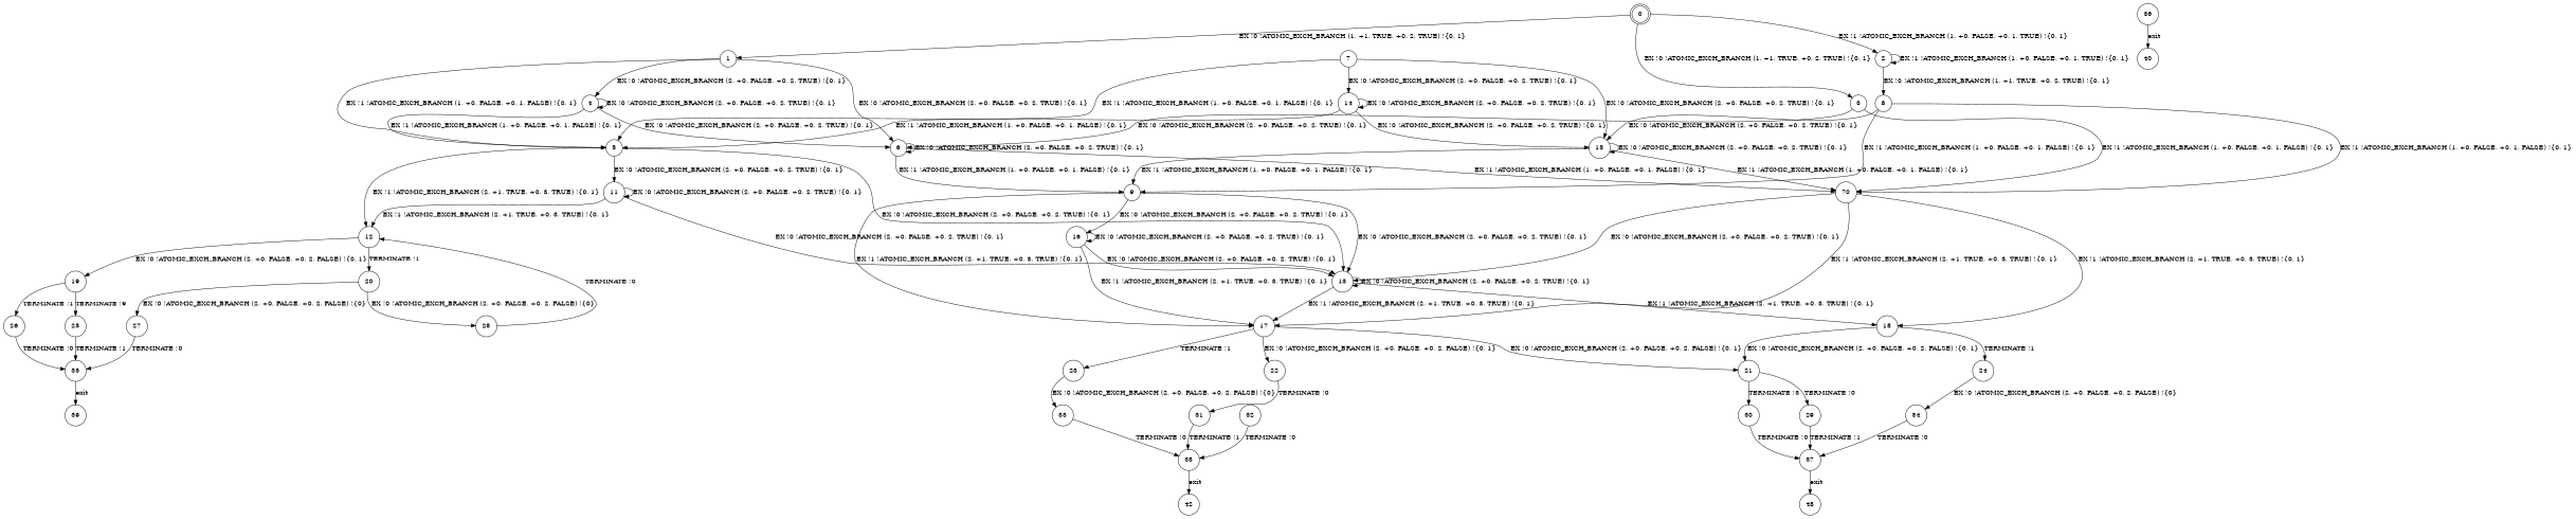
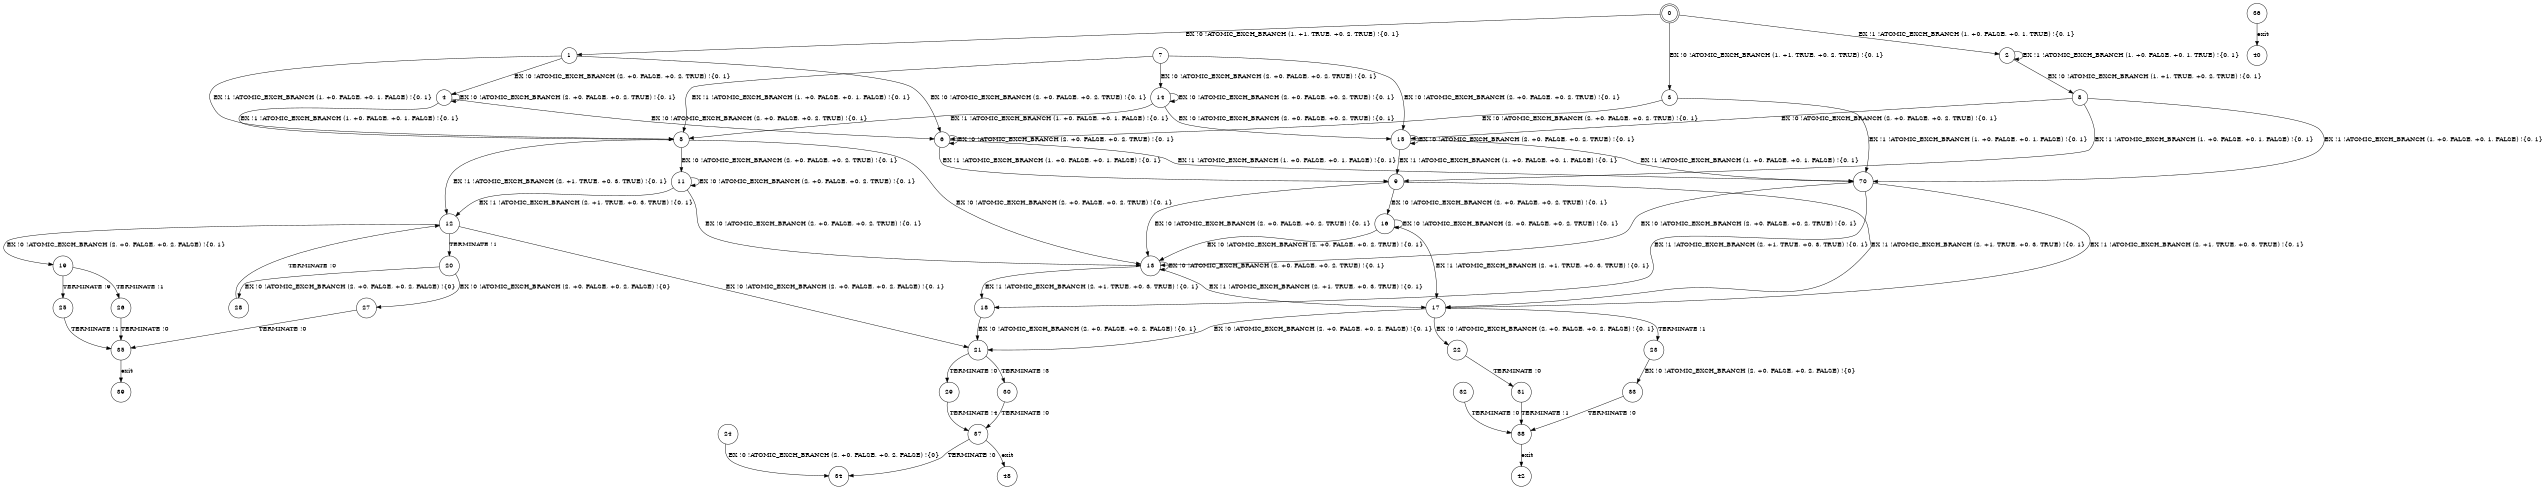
  digraph {
    node [shape=circle]
    0 [peripheries=2]
    1
    2
    3
    4
    5
    6
    8
    n9 [label=70]
    11
    12
    13
    9
    7
    14
    15
    16
    17
    18
    19
    20
    21
    22
    23
    24
    25
    26
    27
    28
    29
    30
    31
    33
    34
    35
    37
    38
    32
    39
    36
    40
    n42 [label=48]
    42
    0 -> 1 [label="EX !0 !ATOMIC_EXCH_BRANCH (1, +1, TRUE, +0, 2, TRUE) !{0, 1}"]
    0 -> 2 [label="EX !1 !ATOMIC_EXCH_BRANCH (1, +0, FALSE, +0, 1, TRUE) !{0, 1}"]
    0 -> 3 [label="EX !0 !ATOMIC_EXCH_BRANCH (1, +1, TRUE, +0, 2, TRUE) !{0, 1}"]
    1 -> 4 [label="EX !0 !ATOMIC_EXCH_BRANCH (2, +0, FALSE, +0, 2, TRUE) !{0, 1}"]
    1 -> 5 [label="EX !1 !ATOMIC_EXCH_BRANCH (1, +0, FALSE, +0, 1, FALSE) !{0, 1}"]
    1 -> 6 [label="EX !0 !ATOMIC_EXCH_BRANCH (2, +0, FALSE, +0, 2, TRUE) !{0, 1}"]
    2 -> 2 [label="EX !1 !ATOMIC_EXCH_BRANCH (1, +0, FALSE, +0, 1, TRUE) !{0, 1}"]
    2 -> 8 [label="EX !0 !ATOMIC_EXCH_BRANCH (1, +1, TRUE, +0, 2, TRUE) !{0, 1}"]
    3 -> 6 [label="EX !0 !ATOMIC_EXCH_BRANCH (2, +0, FALSE, +0, 2, TRUE) !{0, 1}"]
    3 -> n9 [label="EX !1 !ATOMIC_EXCH_BRANCH (1, +0, FALSE, +0, 1, FALSE) !{0, 1}"]
    4 -> 4 [label="EX !0 !ATOMIC_EXCH_BRANCH (2, +0, FALSE, +0, 2, TRUE) !{0, 1}"]
    4 -> 5 [label="EX !1 !ATOMIC_EXCH_BRANCH (1, +0, FALSE, +0, 1, FALSE) !{0, 1}"]
    4 -> 6 [label="EX !0 !ATOMIC_EXCH_BRANCH (2, +0, FALSE, +0, 2, TRUE) !{0, 1}"]
    5 -> 11 [label="EX !0 !ATOMIC_EXCH_BRANCH (2, +0, FALSE, +0, 2, TRUE) !{0, 1}"]
    5 -> 12 [label="EX !1 !ATOMIC_EXCH_BRANCH (2, +1, TRUE, +0, 3, TRUE) !{0, 1}"]
    5 -> 13 [label="EX !0 !ATOMIC_EXCH_BRANCH (2, +0, FALSE, +0, 2, TRUE) !{0, 1}"]
    6 -> 6 [label="EX !0 !ATOMIC_EXCH_BRANCH (2, +0, FALSE, +0, 2, TRUE) !{0, 1}"]
    6 -> n9 [label="EX !1 !ATOMIC_EXCH_BRANCH (1, +0, FALSE, +0, 1, FALSE) !{0, 1}"]
    6 -> 9 [label="EX !1 !ATOMIC_EXCH_BRANCH (1, +0, FALSE, +0, 1, FALSE) !{0, 1}"]
    8 -> n9 [label="EX !1 !ATOMIC_EXCH_BRANCH (1, +0, FALSE, +0, 1, FALSE) !{0, 1}"]
    8 -> 9 [label="EX !1 !ATOMIC_EXCH_BRANCH (1, +0, FALSE, +0, 1, FALSE) !{0, 1}"]
    8 -> 15 [label="EX !0 !ATOMIC_EXCH_BRANCH (2, +0, FALSE, +0, 2, TRUE) !{0, 1}"]
    n9 -> 13 [label="EX !0 !ATOMIC_EXCH_BRANCH (2, +0, FALSE, +0, 2, TRUE) !{0, 1}"]
    n9 -> 17 [label="EX !1 !ATOMIC_EXCH_BRANCH (2, +1, TRUE, +0, 3, TRUE) !{0, 1}"]
    n9 -> 18 [label="EX !1 !ATOMIC_EXCH_BRANCH (2, +1, TRUE, +0, 3, TRUE) !{0, 1}"]
    11 -> 11 [label="EX !0 !ATOMIC_EXCH_BRANCH (2, +0, FALSE, +0, 2, TRUE) !{0, 1}"]
    11 -> 12 [label="EX !1 !ATOMIC_EXCH_BRANCH (2, +1, TRUE, +0, 3, TRUE) !{0, 1}"]
    11 -> 13 [label="EX !0 !ATOMIC_EXCH_BRANCH (2, +0, FALSE, +0, 2, TRUE) !{0, 1}"]
    12 -> 19 [label="EX !0 !ATOMIC_EXCH_BRANCH (2, +0, FALSE, +0, 2, FALSE) !{0, 1}"]
    12 -> 20 [label="TERMINATE !1"]
+   12 -> 21 [label="EX !0 !ATOMIC_EXCH_BRANCH (2, +0, FALSE, +0, 2, FALSE) !{0, 1}"]
    13 -> 13 [label="EX !0 !ATOMIC_EXCH_BRANCH (2, +0, FALSE, +0, 2, TRUE) !{0, 1}"]
    13 -> 17 [label="EX !1 !ATOMIC_EXCH_BRANCH (2, +1, TRUE, +0, 3, TRUE) !{0, 1}"]
    13 -> 18 [label="EX !1 !ATOMIC_EXCH_BRANCH (2, +1, TRUE, +0, 3, TRUE) !{0, 1}"]
    9 -> 13 [label="EX !0 !ATOMIC_EXCH_BRANCH (2, +0, FALSE, +0, 2, TRUE) !{0, 1}"]
    9 -> 16 [label="EX !0 !ATOMIC_EXCH_BRANCH (2, +0, FALSE, +0, 2, TRUE) !{0, 1}"]
    9 -> 17 [label="EX !1 !ATOMIC_EXCH_BRANCH (2, +1, TRUE, +0, 3, TRUE) !{0, 1}"]
    7 -> 5 [label="EX !1 !ATOMIC_EXCH_BRANCH (1, +0, FALSE, +0, 1, FALSE) !{0, 1}"]
    7 -> 14 [label="EX !0 !ATOMIC_EXCH_BRANCH (2, +0, FALSE, +0, 2, TRUE) !{0, 1}"]
    7 -> 15 [label="EX !0 !ATOMIC_EXCH_BRANCH (2, +0, FALSE, +0, 2, TRUE) !{0, 1}"]
    14 -> 5 [label="EX !1 !ATOMIC_EXCH_BRANCH (1, +0, FALSE, +0, 1, FALSE) !{0, 1}"]
    14 -> 14 [label="EX !0 !ATOMIC_EXCH_BRANCH (2, +0, FALSE, +0, 2, TRUE) !{0, 1}"]
    14 -> 15 [label="EX !0 !ATOMIC_EXCH_BRANCH (2, +0, FALSE, +0, 2, TRUE) !{0, 1}"]
    15 -> n9 [label="EX !1 !ATOMIC_EXCH_BRANCH (1, +0, FALSE, +0, 1, FALSE) !{0, 1}"]
    15 -> 9 [label="EX !1 !ATOMIC_EXCH_BRANCH (1, +0, FALSE, +0, 1, FALSE) !{0, 1}"]
    15 -> 15 [label="EX !0 !ATOMIC_EXCH_BRANCH (2, +0, FALSE, +0, 2, TRUE) !{0, 1}"]
    16 -> 13 [label="EX !0 !ATOMIC_EXCH_BRANCH (2, +0, FALSE, +0, 2, TRUE) !{0, 1}"]
    16 -> 16 [label="EX !0 !ATOMIC_EXCH_BRANCH (2, +0, FALSE, +0, 2, TRUE) !{0, 1}"]
    16 -> 17 [label="EX !1 !ATOMIC_EXCH_BRANCH (2, +1, TRUE, +0, 3, TRUE) !{0, 1}"]
    17 -> 21 [label="EX !0 !ATOMIC_EXCH_BRANCH (2, +0, FALSE, +0, 2, FALSE) !{0, 1}"]
    17 -> 22 [label="EX !0 !ATOMIC_EXCH_BRANCH (2, +0, FALSE, +0, 2, FALSE) !{0, 1}"]
    17 -> 23 [label="TERMINATE !1"]
    18 -> 21 [label="EX !0 !ATOMIC_EXCH_BRANCH (2, +0, FALSE, +0, 2, FALSE) !{0, 1}"]
-   18 -> 24 [label="TERMINATE !1"]
    19 -> 25 [label="TERMINATE !9"]
    19 -> 26 [label="TERMINATE !1"]
    20 -> 27 [label="EX !0 !ATOMIC_EXCH_BRANCH (2, +0, FALSE, +0, 2, FALSE) !{0}"]
    20 -> 28 [label="EX !0 !ATOMIC_EXCH_BRANCH (2, +0, FALSE, +0, 2, FALSE) !{0}"]
    21 -> 29 [label="TERMINATE !0"]
    21 -> 30 [label="TERMINATE !3"]
    22 -> 31 [label="TERMINATE !0"]
    23 -> 33 [label="EX !0 !ATOMIC_EXCH_BRANCH (2, +0, FALSE, +0, 2, FALSE) !{0}"]
    24 -> 34 [label="EX !0 !ATOMIC_EXCH_BRANCH (2, +0, FALSE, +0, 2, FALSE) !{0}"]
    25 -> 35 [label="TERMINATE !1"]
    26 -> 35 [label="TERMINATE !0"]
    27 -> 35 [label="TERMINATE !0"]
    28 -> 12 [label="TERMINATE !0"]
-   29 -> 37 [label="TERMINATE !1"]
+   29 -> 37 [label="TERMINATE !4"]
    30 -> 37 [label="TERMINATE !0"]
    31 -> 38 [label="TERMINATE !1"]
    33 -> 38 [label="TERMINATE !0"]
-   34 -> 37 [label="TERMINATE !0"]
+   37 -> 34 [label="TERMINATE !0"]
    35 -> 39 [label=exit]
    37 -> n42 [label=exit]
    38 -> 42 [label=exit]
    32 -> 38 [label="TERMINATE !0"]
    36 -> 40 [label=exit]
  }
